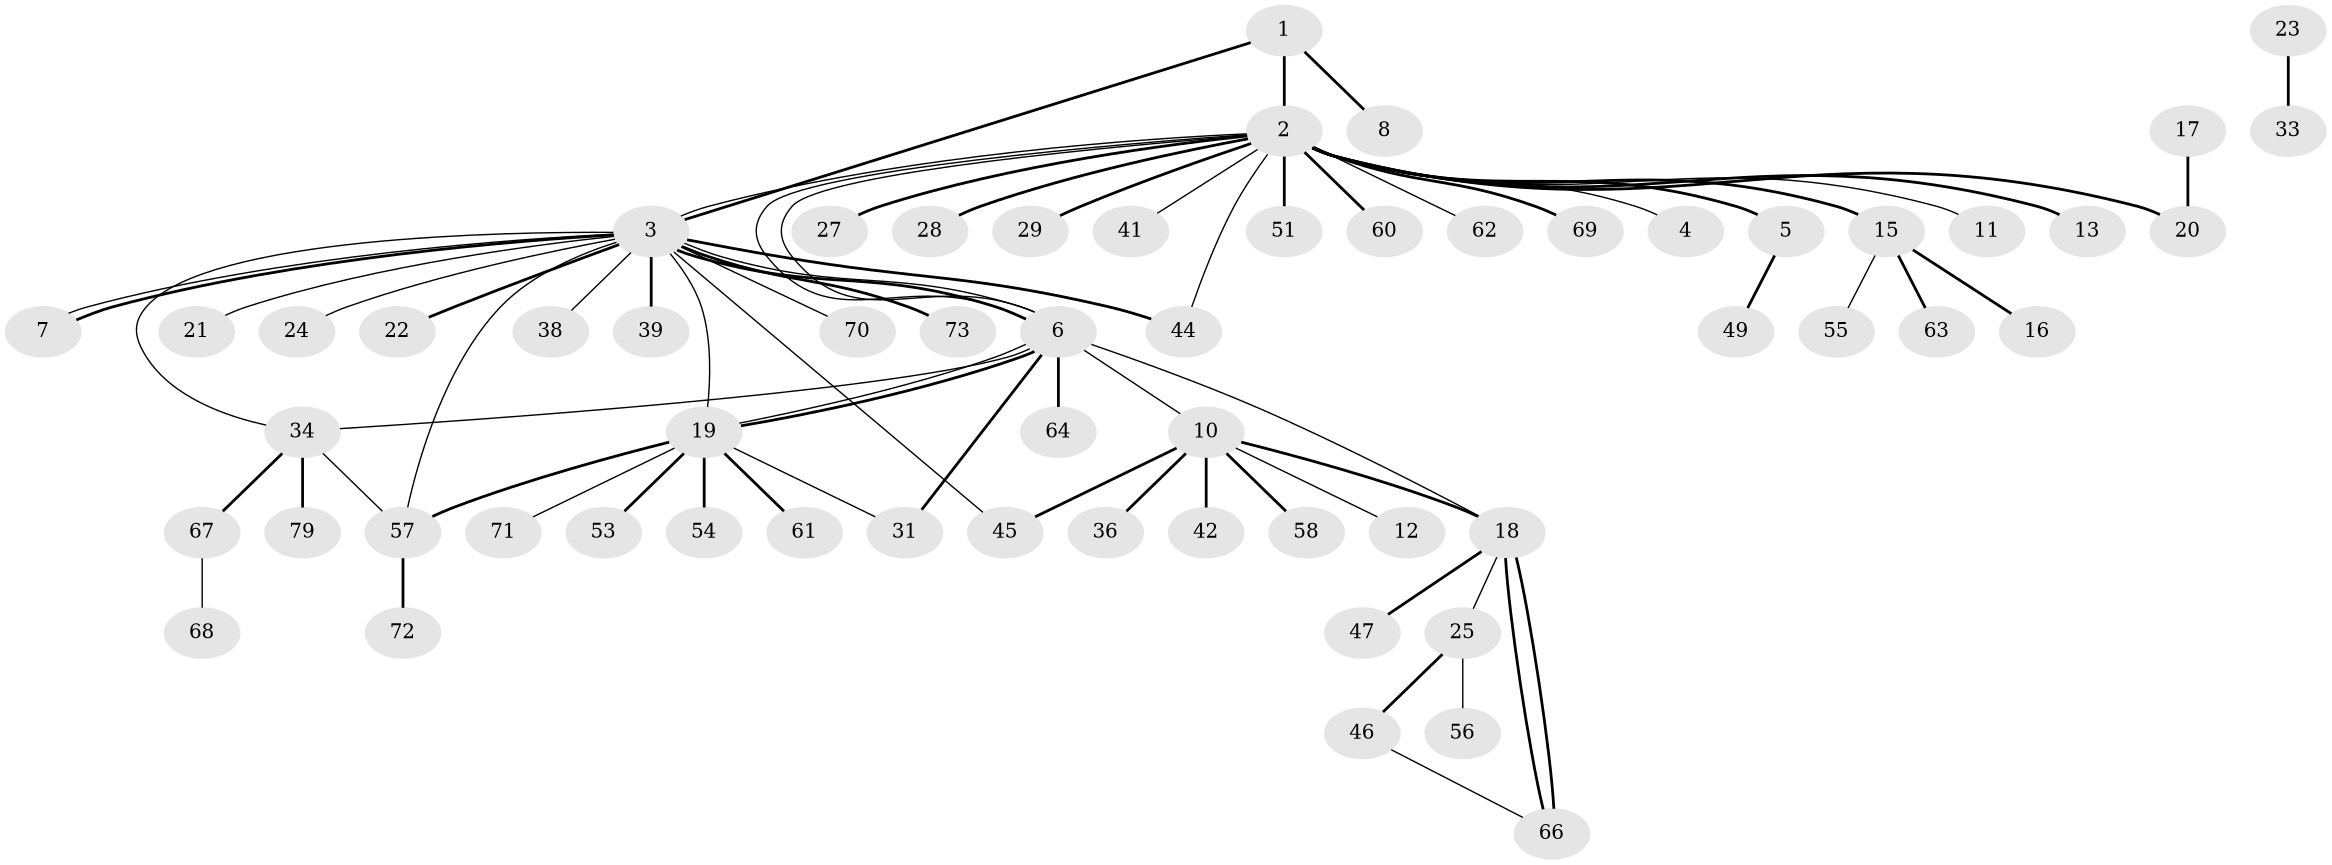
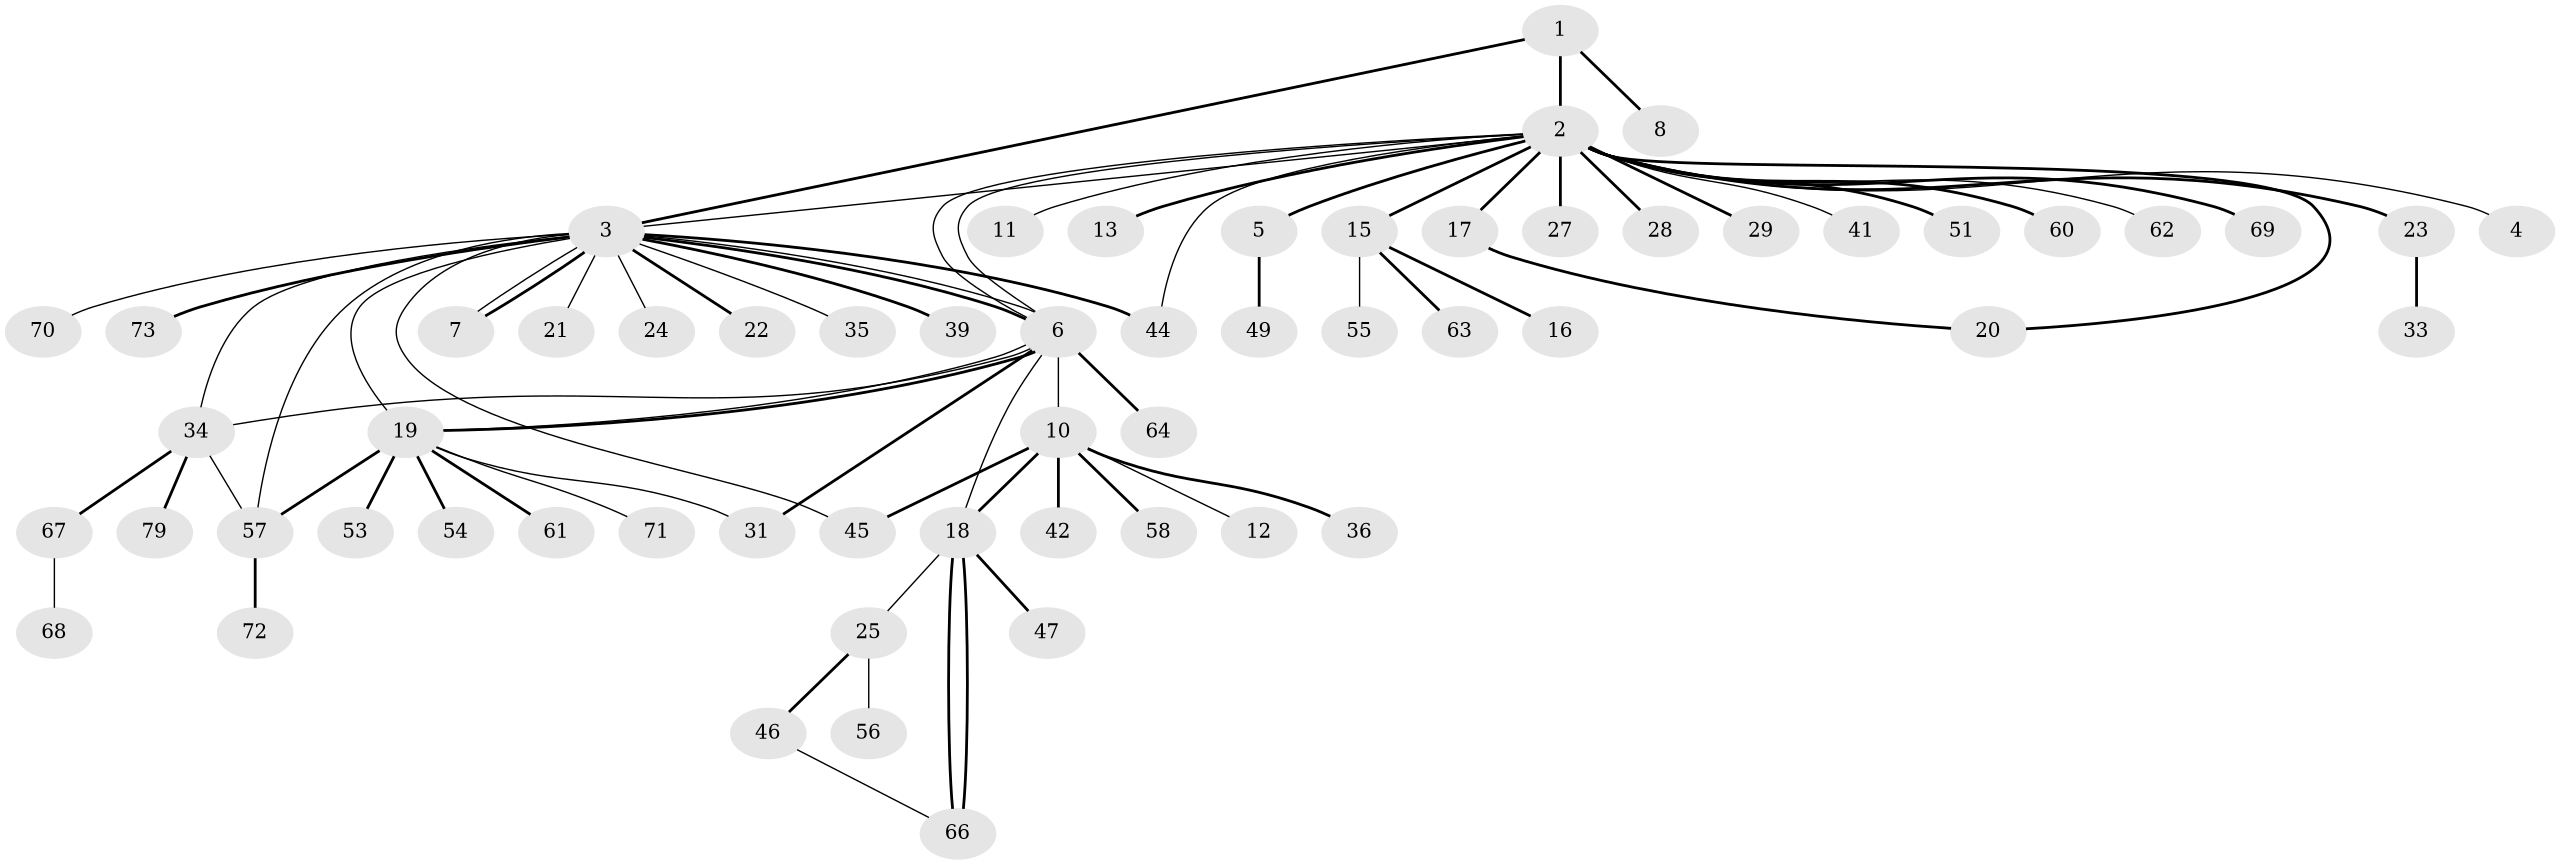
  graph {
    node [color=gray90 style=filled]
    edge [style=bold]
    1 [super="+43"]
    2 [super="+14"]
    3 [super="+9"]
    8 [super="+74"]
    4
    5 [super="+30"]
    6 [super="+52"]
    11
    13
    15 [super="+38"]
    17
    20 [super="+22"]
    23
    27
    28
    29
    41
    44
    51
    60
    62
    69
    7
    19 [super="+32"]
    21
    24
    n27 [label=22]
    34 [super="+37"]
-   35 [label=38]
+   35
    39
    45
    57 [super="+65"]
    70
    73
    49
    10 [super="+48"]
    18 [super="+50"]
    31
    64
    16
    55
    63
    33
    53
    54
    61
    71
    n48 [label=79]
    67
    72
    12
    36
    42
    58
    25 [super="+40"]
    47
    66 [super="+75"]
    46
    56
    68
    1 -- 2
    1 -- 3
    1 -- 8
    2 -- 3 [style=solid]
    2 -- 4 [style=solid]
    2 -- 5
    2 -- 6 [style=solid]
    2 -- 6 [style=solid]
    2 -- 11 [style=solid]
    2 -- 13
    2 -- 15
+   2 -- 17
    2 -- 20
+   2 -- 23
    2 -- 27
    2 -- 28
    2 -- 29
    2 -- 41 [style=solid]
    2 -- 44 [style=solid]
    2 -- 51
    2 -- 60
    2 -- 62 [style=solid]
    2 -- 69
    3 -- 6
    3 -- 6 [style=solid]
    3 -- 44
    3 -- 7 [style=solid]
    3 -- 7
    3 -- 19 [style=solid]
    3 -- 21 [style=solid]
    3 -- 24 [style=solid]
    3 -- n27
    3 -- 34 [style=solid]
    3 -- 35 [style=solid]
    3 -- 39
    3 -- 45 [style=solid]
    3 -- 57 [style=solid]
    3 -- 70 [style=solid]
    3 -- 73
    5 -- 49
    6 -- 19 [style=solid]
    6 -- 19
    6 -- 34 [style=solid]
    6 -- 10 [style=solid]
    6 -- 18 [style=solid]
    6 -- 31
    6 -- 64
    15 -- 16
    15 -- 55 [style=solid]
    15 -- 63
    17 -- 20
    23 -- 33
    19 -- 57
    19 -- 31 [style=solid]
    19 -- 53
    19 -- 54
    19 -- 61
    19 -- 71 [style=solid]
    34 -- 57 [style=solid]
    34 -- n48
    34 -- 67
    57 -- 72
    10 -- 45
    10 -- 18
    10 -- 12 [style=solid]
    10 -- 36
    10 -- 42
    10 -- 58
    18 -- 25 [style=solid]
    18 -- 47
    18 -- 66
    18 -- 66
    67 -- 68 [style=solid]
    25 -- 46
    25 -- 56 [style=solid]
    46 -- 66 [style=solid]
  }
